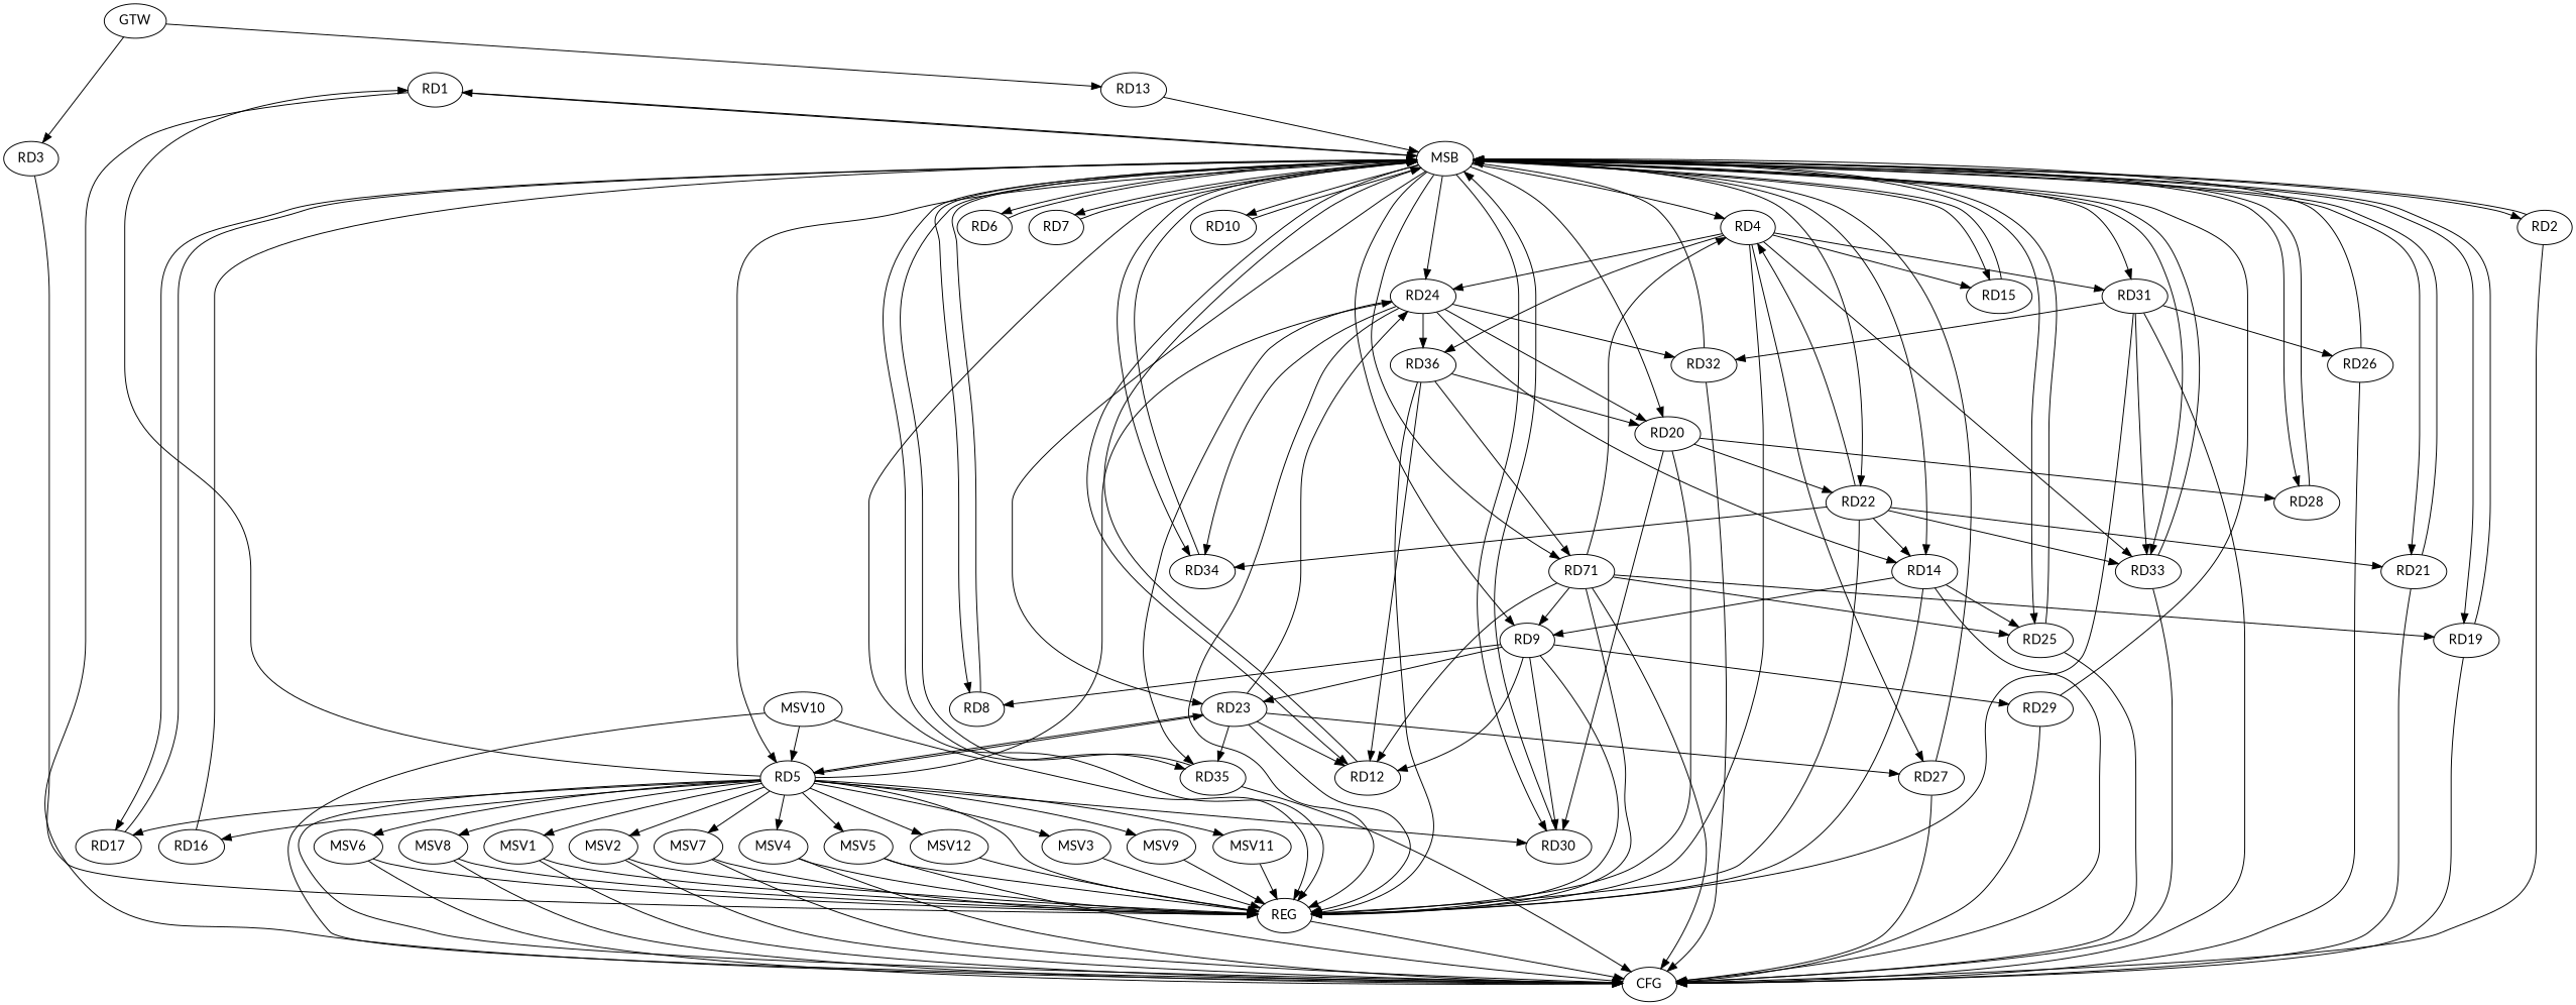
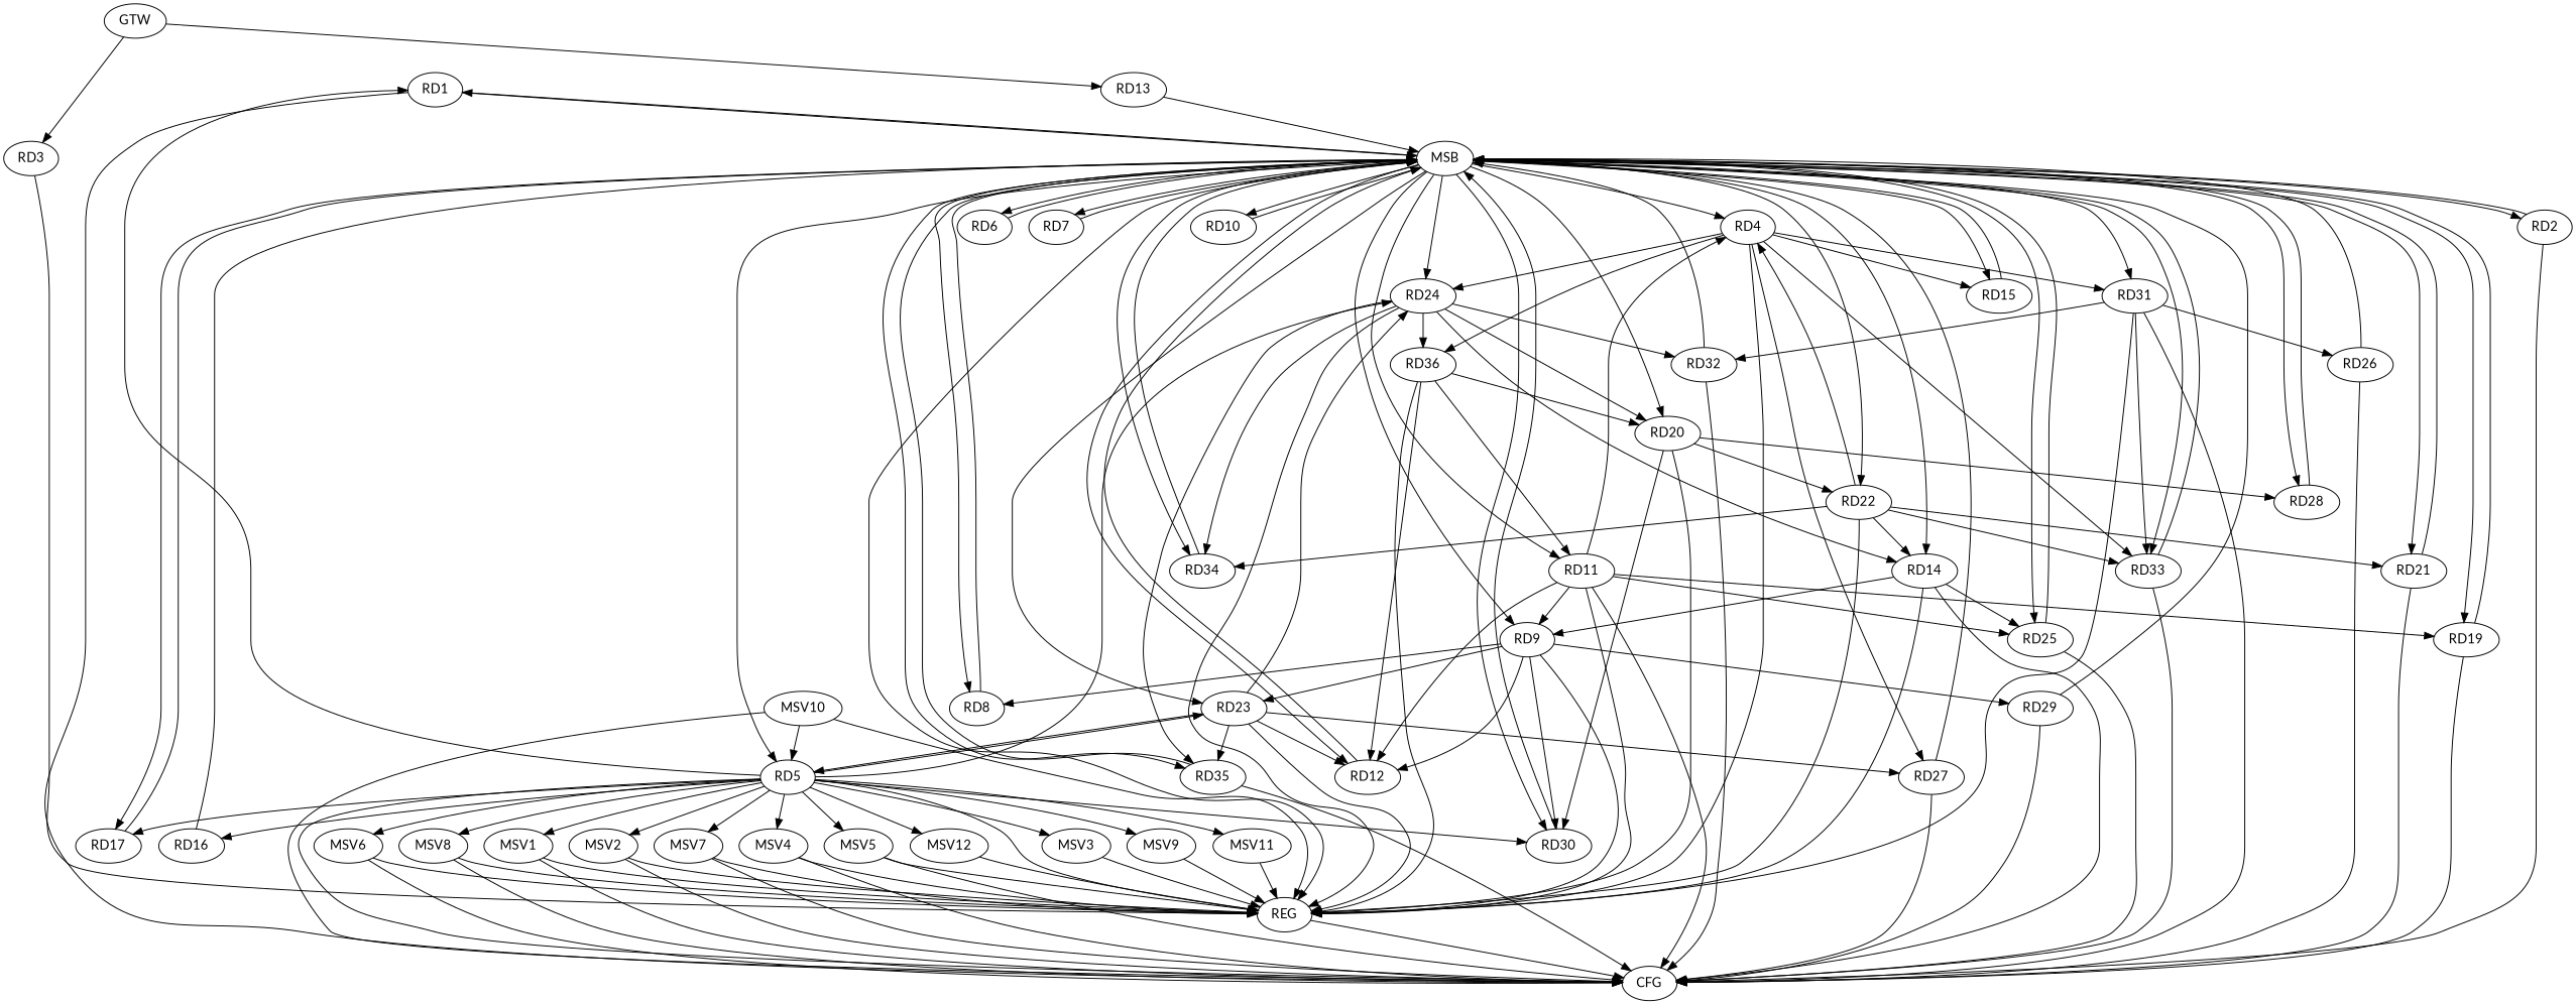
  strict digraph {
    fontname=Lato
    node [fontname=Lato]
    edge [fontname=Lato]
    n1 [label=RD1]
    n2 [label=MSB]
    n3 [label=CFG]
    n4 [label=RD2]
    n5 [label=REG]
    n6 [label=RD4]
    n7 [label=RD15]
    n8 [label=RD24]
    n9 [label=RD31]
    n10 [label=RD33]
    n11 [label=RD5]
    n12 [label=RD17]
    n13 [label=RD23]
    n14 [label=RD30]
    n15 [label=RD6]
    n16 [label=RD7]
    n17 [label=RD8]
    n18 [label=RD9]
    n19 [label=RD12]
    n20 [label=RD10]
-   n21 [label=RD71]
+   n21 [label=RD11]
    n22 [label=RD19]
    n23 [label=RD25]
    n24 [label=RD14]
    n25 [label=RD20]
    n26 [label=RD22]
    n27 [label=RD28]
    n28 [label=RD21]
    n29 [label=RD34]
    n30 [label=RD35]
    n31 [label=RD3]
    n32 [label=RD27]
    n33 [label=RD36]
    n34 [label=RD32]
    n35 [label=RD26]
    n36 [label=RD16]
    n37 [label=MSV1]
    n38 [label=MSV2]
    n39 [label=MSV3]
    n40 [label=MSV4]
    n41 [label=MSV5]
    n42 [label=MSV6]
    n43 [label=MSV7]
    n44 [label=MSV8]
    n45 [label=MSV9]
    n46 [label=MSV11]
    n47 [label=MSV12]
    n48 [label=MSV10]
    n49 [label=RD29]
    n50 [label=RD13]
    n51 [label=GTW]
    n1 -> n2
    n1 -> n3
    n2 -> n1
    n2 -> n4
    n2 -> n5
    n2 -> n6
    n2 -> n7
    n2 -> n8
    n2 -> n9
    n2 -> n10
    n2 -> n11
    n2 -> n12
    n2 -> n13
    n2 -> n14
    n2 -> n15
    n2 -> n16
    n2 -> n17
    n2 -> n18
    n2 -> n19
    n2 -> n20
    n2 -> n21
    n2 -> n22
    n2 -> n23
    n2 -> n24
    n2 -> n25
    n2 -> n26
    n2 -> n27
    n2 -> n28
    n2 -> n29
    n2 -> n30
    n4 -> n2
    n4 -> n3
    n5 -> n3
    n6 -> n5
    n6 -> n7
    n6 -> n8
    n6 -> n9
    n6 -> n10
    n6 -> n32
    n6 -> n33
    n7 -> n2
    n8 -> n5
    n8 -> n24
    n8 -> n25
    n8 -> n29
    n8 -> n30
    n8 -> n33
    n8 -> n34
    n9 -> n3
    n9 -> n5
    n9 -> n10
    n9 -> n34
    n9 -> n35
    n10 -> n2
    n10 -> n3
    n11 -> n1
    n11 -> n3
    n11 -> n5
    n11 -> n8
    n11 -> n12
    n11 -> n13
    n11 -> n14
    n11 -> n36
    n11 -> n37
    n11 -> n38
    n11 -> n39
    n11 -> n40
    n11 -> n41
    n11 -> n42
    n11 -> n43
    n11 -> n44
    n11 -> n45
    n11 -> n46
    n11 -> n47
    n12 -> n2
    n13 -> n5
    n13 -> n8
    n13 -> n11
    n13 -> n19
    n13 -> n30
    n13 -> n32
    n14 -> n2
    n15 -> n2
    n16 -> n2
    n17 -> n2
    n18 -> n5
    n18 -> n13
    n18 -> n14
    n18 -> n17
    n18 -> n19
    n18 -> n49
    n19 -> n2
    n20 -> n2
    n21 -> n3
    n21 -> n5
    n21 -> n6
    n21 -> n18
    n21 -> n19
    n21 -> n22
    n21 -> n23
    n22 -> n2
    n22 -> n3
    n23 -> n2
    n23 -> n3
    n24 -> n3
    n24 -> n5
    n24 -> n18
    n24 -> n23
    n25 -> n5
    n25 -> n14
    n25 -> n26
    n25 -> n27
    n26 -> n5
    n26 -> n6
    n26 -> n10
    n26 -> n24
    n26 -> n28
    n26 -> n29
    n27 -> n2
    n28 -> n2
    n28 -> n3
    n29 -> n2
    n30 -> n2
    n30 -> n3
    n31 -> n5
    n32 -> n2
    n32 -> n3
    n33 -> n5
    n33 -> n19
    n33 -> n21
    n33 -> n25
    n34 -> n2
    n34 -> n3
    n35 -> n2
    n35 -> n3
    n36 -> n2
    n37 -> n3
    n37 -> n5
    n38 -> n3
    n38 -> n5
    n39 -> n5
    n40 -> n3
    n40 -> n5
    n41 -> n3
    n41 -> n5
    n42 -> n3
    n42 -> n5
    n43 -> n3
    n43 -> n5
    n44 -> n3
    n44 -> n5
    n45 -> n5
    n46 -> n5
    n47 -> n5
    n48 -> n3
    n48 -> n5
    n48 -> n11
    n49 -> n2
    n49 -> n3
    n50 -> n2
    n51 -> n31
    n51 -> n50
  }
